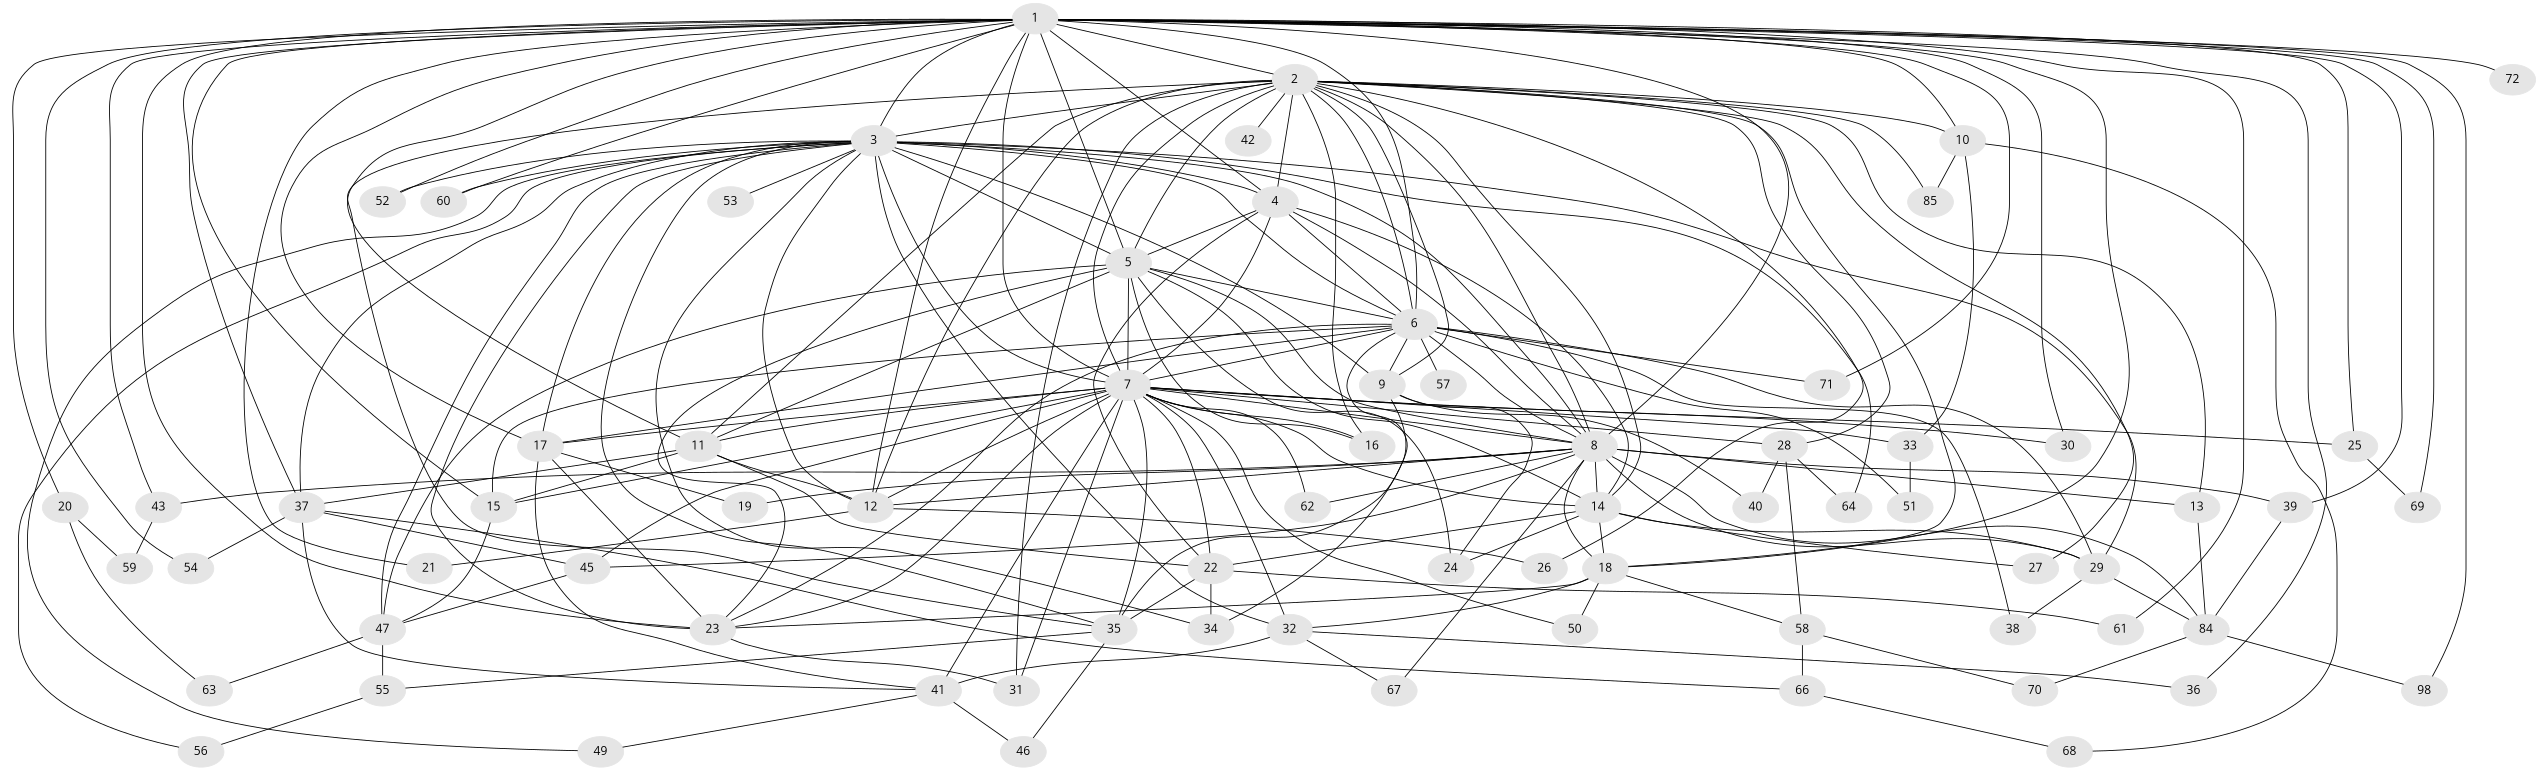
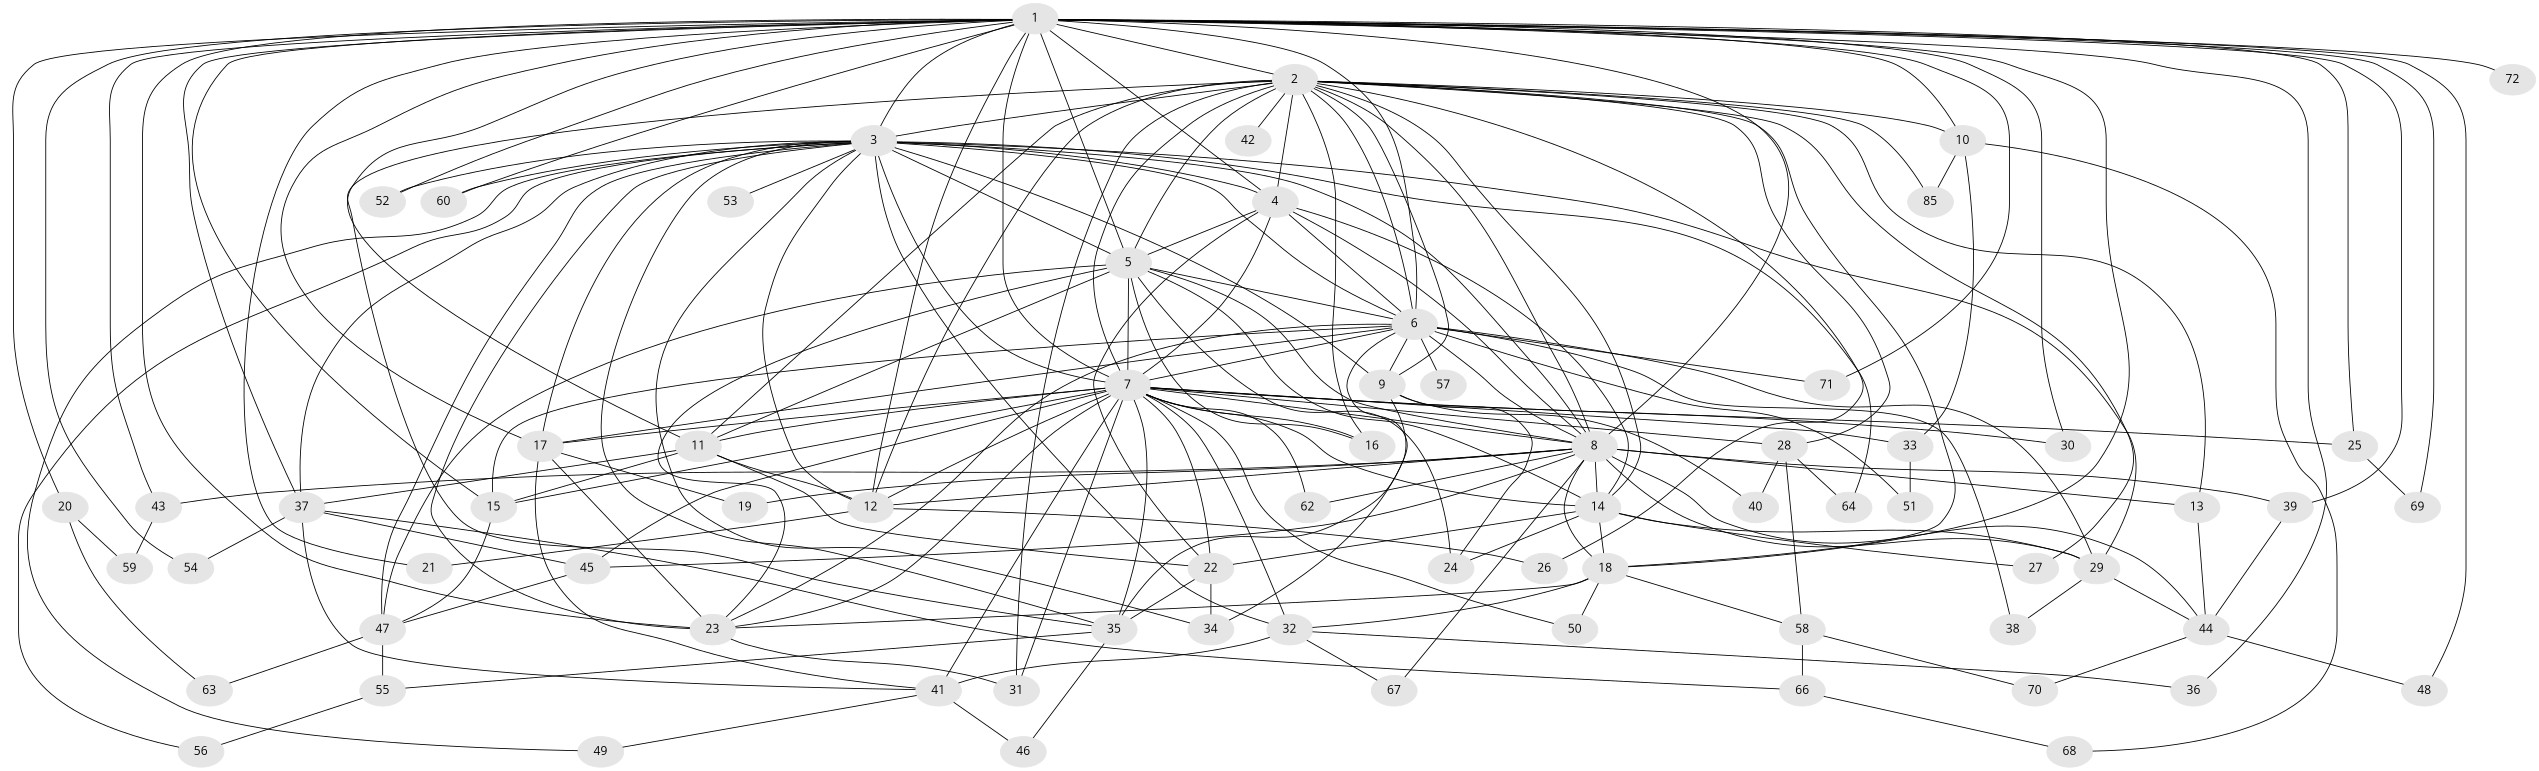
  graph {
    fontname="Open Sans"
    node [color=gray90 fontname="Open Sans" style=filled]
    edge [fontname="Open Sans" weight=1.0]
    1
    2
    3
    4
    5
    6
    7
    8
    10
    11
    12
    15
    17
    18
    20
    21
    23
    25
    30
    36
    37
    39
    43
-   48 [label=98]
+   48
    52
    54
    60
-   61
    69
    71
    72
    9
    13
    14
    16
    26
    27
    28
    31
    35
    42
    n42 [label=85]
    29
    32
    34
    47
    49
    53
    56
    64
    22
    24
    38
    51
    57
    33
    41
    45
    50
    62
    19
-   44 [label=84]
+   44
    67
    68
    58
    59
    63
    66
    40
    46
    55
    70
    1 -- 2 [weight=3.0]
    1 -- 3 [weight=4.0]
    1 -- 4 [weight=2.0]
    1 -- 5 [weight=2.0]
    1 -- 6 [weight=2.0]
    1 -- 7 [weight=3.0]
    1 -- 8 [weight=2.0]
    1 -- 10
    1 -- 11
    1 -- 12
    1 -- 15 [weight=2.0]
    1 -- 17
    1 -- 18
    1 -- 20
    1 -- 21
    1 -- 23
    1 -- 25
    1 -- 30
    1 -- 36
    1 -- 37 [weight=2.0]
    1 -- 39
    1 -- 43
    1 -- 48
    1 -- 52
    1 -- 54
    1 -- 60
-   1 -- 61
    1 -- 69
    1 -- 71
    1 -- 72 [weight=2.0]
    2 -- 3 [weight=2.0]
    2 -- 4
    2 -- 5
    2 -- 6
    2 -- 7 [weight=2.0]
    2 -- 8
    2 -- 10
    2 -- 11
    2 -- 12
    2 -- 18 [weight=2.0]
    2 -- 9
    2 -- 13
    2 -- 14
    2 -- 16
    2 -- 26
    2 -- 27
    2 -- 28
    2 -- 31
    2 -- 35
    2 -- 42
    2 -- n42
    3 -- 4 [weight=2.0]
    3 -- 5 [weight=2.0]
    3 -- 6 [weight=2.0]
    3 -- 7 [weight=3.0]
    3 -- 8 [weight=2.0]
    3 -- 12
    3 -- 17 [weight=4.0]
    3 -- 23
    3 -- 37
    3 -- 52
    3 -- 60
    3 -- 9
    3 -- 35
    3 -- 29 [weight=2.0]
    3 -- 32 [weight=2.0]
    3 -- 34
    3 -- 47
    3 -- 49
    3 -- 53
    3 -- 56
    3 -- 64
    4 -- 5 [weight=3.0]
    4 -- 6
    4 -- 7 [weight=15.0]
    4 -- 8 [weight=3.0]
    4 -- 14
    4 -- 22
    5 -- 6
    5 -- 7
    5 -- 8 [weight=2.0]
    5 -- 11 [weight=8.0]
    5 -- 23
    5 -- 14
    5 -- 16
    5 -- 47
    5 -- 24 [weight=2.0]
    6 -- 7 [weight=2.0]
    6 -- 8
    6 -- 15
    6 -- 17
    6 -- 23
    6 -- 71
    6 -- 9
    6 -- 29
    6 -- 34
    6 -- 38
    6 -- 51
    6 -- 57
    7 -- 8
    7 -- 11 [weight=3.0]
    7 -- 12
    7 -- 15
    7 -- 17 [weight=2.0]
    7 -- 23
    7 -- 25
    7 -- 30
    7 -- 14 [weight=2.0]
    7 -- 16
    7 -- 28
    7 -- 31 [weight=2.0]
    7 -- 35
    7 -- 32
    7 -- 22
    7 -- 33
    7 -- 41 [weight=3.0]
    7 -- 45 [weight=2.0]
    7 -- 50
    7 -- 62
    8 -- 12
    8 -- 18
    8 -- 39
    8 -- 43
    8 -- 13
    8 -- 14
    8 -- 29
    8 -- 45
    8 -- 62
    8 -- 19
    8 -- 44
    8 -- 67
    10 -- n42
    10 -- 33
    10 -- 68
    11 -- 12
    11 -- 15
    11 -- 37
    11 -- 22
    12 -- 21
    12 -- 26
    15 -- 47
    17 -- 23
    17 -- 41
    17 -- 19
    18 -- 23
    18 -- 32
    18 -- 50
    18 -- 58
    20 -- 59
    20 -- 63
    23 -- 31
    25 -- 69
    37 -- 54
    37 -- 41
    37 -- 45
    37 -- 66
    39 -- 44
    43 -- 59
    9 -- 35
    9 -- 24
    9 -- 40
    13 -- 44
    14 -- 18 [weight=5.0]
    14 -- 27
    14 -- 29
    14 -- 22
    14 -- 24
    28 -- 64
    28 -- 58
    28 -- 40
    35 -- 46
    35 -- 55
    29 -- 38
    29 -- 44
    32 -- 36
    32 -- 41
    32 -- 67
    47 -- 63
    47 -- 55
-   22 -- 61
    22 -- 35
    22 -- 34
    33 -- 51
    41 -- 49
    41 -- 46
    45 -- 47
    44 -- 48
    44 -- 70
    58 -- 66
    58 -- 70
    66 -- 68
    55 -- 56
  }
